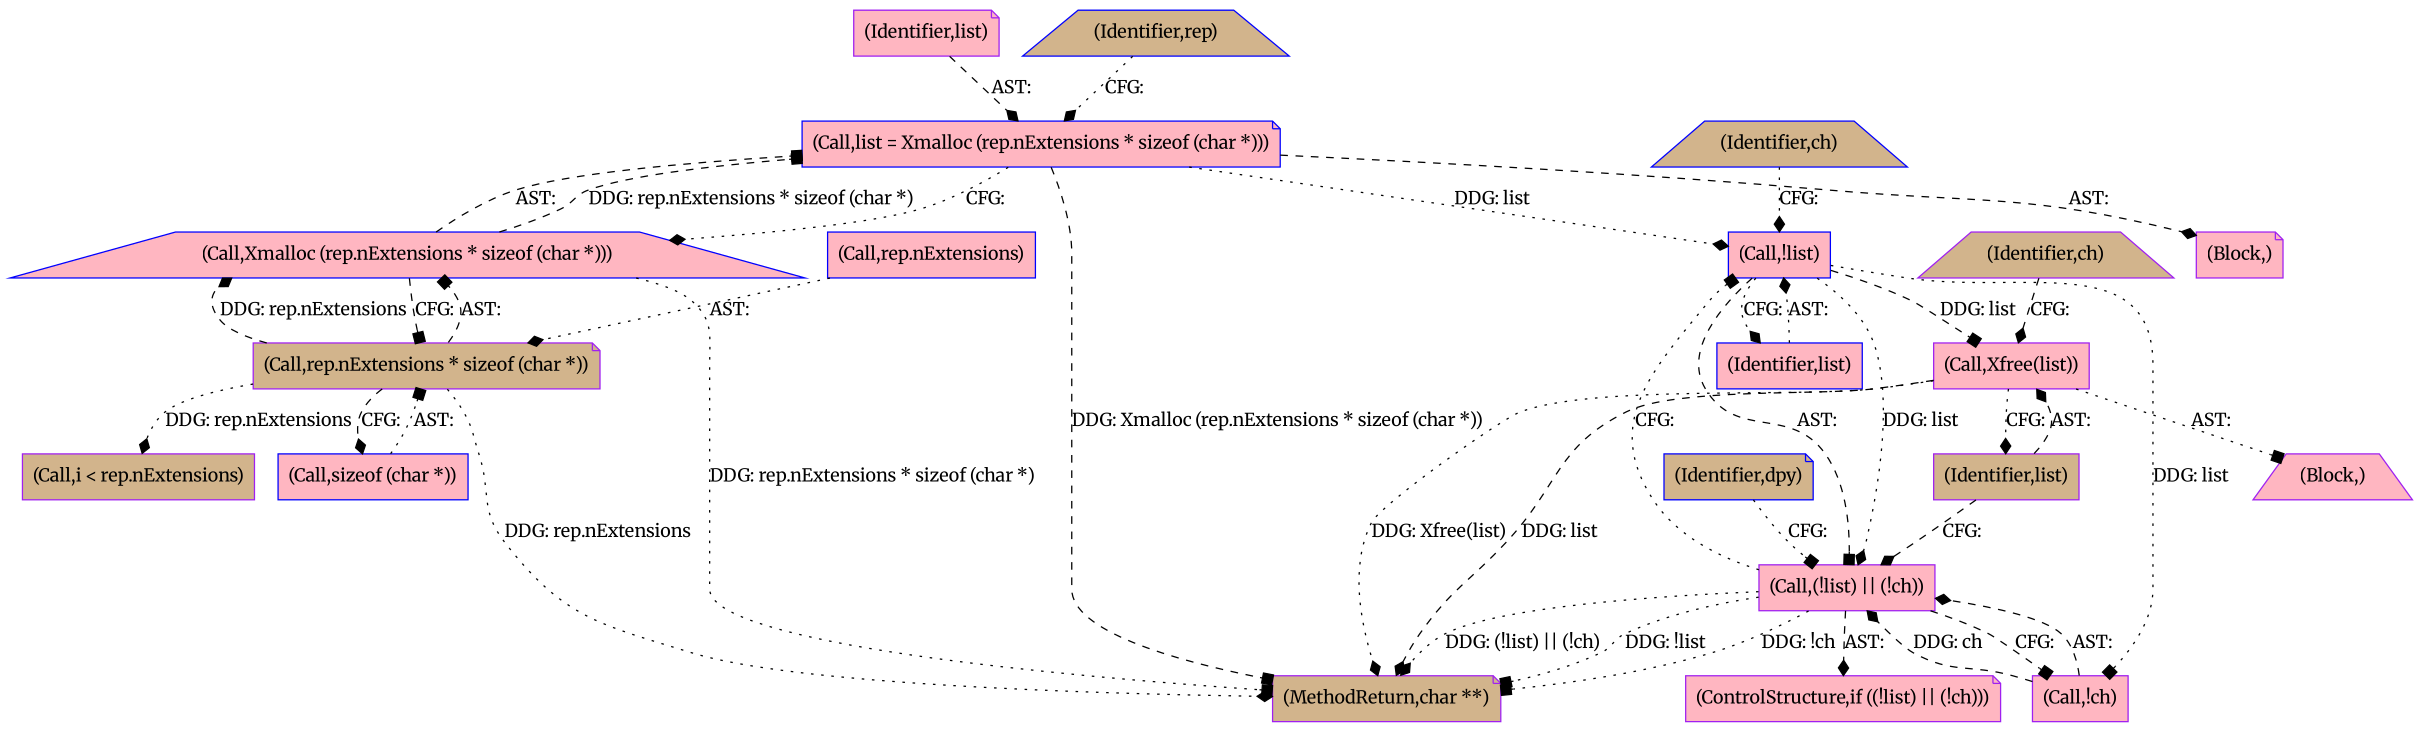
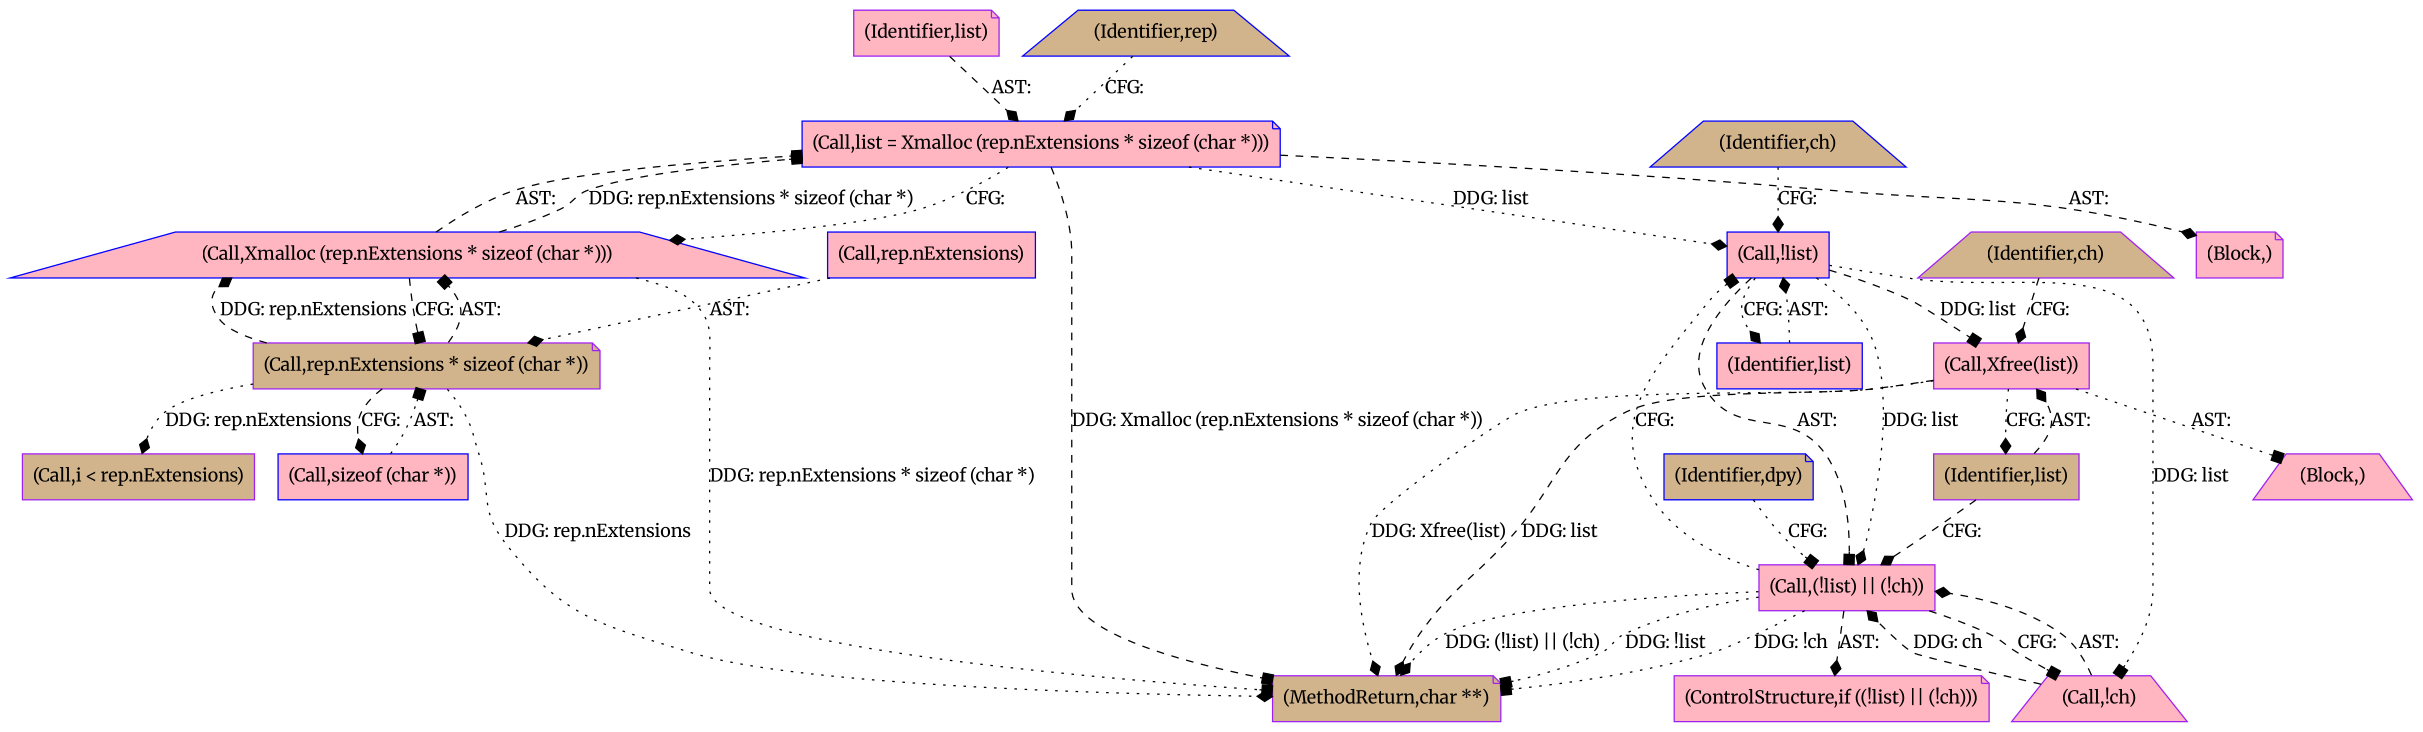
  digraph {
    fontname=Merriweather
    node [color=purple fillcolor=lightpink fontname=Merriweather shape=box style=filled]
    edge [arrowhead=diamond fontname=Merriweather style=dotted]
    n1 [color=blue label="(Call,list = Xmalloc (rep.nExtensions * sizeof (char *)))" shape=note]
    n2 [color=blue label="(Call,Xmalloc (rep.nExtensions * sizeof (char *)))" shape=trapezium]
    n3 [color=blue label="(Call,!list)"]
    n4 [label="(Block,)" shape=note]
    n5 [fillcolor=tan label="(MethodReturn,char **)" shape=note]
    n6 [fillcolor=tan label="(Call,rep.nExtensions * sizeof (char *))" shape=note]
    n7 [label="(Call,(!list) || (!ch))"]
    n8 [label="(Call,Xfree(list))"]
    n9 [color=blue label="(Identifier,list)"]
-   n10 [label="(Call,!ch)"]
+   n10 [label="(Call,!ch)" shape=trapezium]
    n11 [color=blue label="(Call,sizeof (char *))"]
    n12 [fillcolor=tan label="(Call,i < rep.nExtensions)"]
    n13 [label="(ControlStructure,if ((!list) || (!ch)))" shape=note]
    n14 [label="(Block,)" shape=trapezium]
    n15 [fillcolor=tan label="(Identifier,list)"]
    n16 [color=blue label="(Call,rep.nExtensions)"]
    n17 [color=blue fillcolor=tan label="(Identifier,ch)" shape=trapezium]
    n18 [color=blue fillcolor=tan label="(Identifier,dpy)" shape=note]
    n19 [label="(Identifier,list)" shape=note]
    n20 [color=blue fillcolor=tan label="(Identifier,rep)" shape=trapezium]
    n21 [fillcolor=tan label="(Identifier,ch)" shape=trapezium]
    n1 -> n2 [label="CFG: "]
    n1 -> n3 [label="DDG: list"]
    n1 -> n4 [label="AST: " style=dashed]
    n1 -> n5 [arrowhead=box label="DDG: Xmalloc (rep.nExtensions * sizeof (char *))" style=dashed]
    n2 -> n1 [arrowhead=box label="AST: " style=dashed]
    n2 -> n1 [arrowhead=box label="DDG: rep.nExtensions * sizeof (char *)" style=dashed]
    n2 -> n5 [arrowhead=box label="DDG: rep.nExtensions * sizeof (char *)"]
    n2 -> n6 [arrowhead=box label="CFG: " style=dashed]
    n3 -> n7 [arrowhead=box label="AST: " style=dashed]
    n3 -> n7 [label="DDG: list"]
    n3 -> n8 [arrowhead=box label="DDG: list" style=dashed]
    n3 -> n9 [label="CFG: "]
    n3 -> n10 [arrowhead=box label="DDG: list"]
    n6 -> n2 [arrowhead=box label="AST: " style=dashed]
    n6 -> n2 [label="DDG: rep.nExtensions" style=dashed]
    n6 -> n5 [label="DDG: rep.nExtensions"]
    n6 -> n11 [label="CFG: " style=dashed]
    n6 -> n12 [label="DDG: rep.nExtensions"]
    n7 -> n3 [arrowhead=box label="CFG: "]
    n7 -> n5 [arrowhead=box label="DDG: !ch"]
    n7 -> n5 [label="DDG: (!list) || (!ch)"]
    n7 -> n5 [arrowhead=box label="DDG: !list"]
    n7 -> n10 [arrowhead=box label="CFG: " style=dashed]
    n7 -> n13 [label="AST: " style=dashed]
    n8 -> n5 [label="DDG: Xfree(list)"]
    n8 -> n5 [label="DDG: list" style=dashed]
    n8 -> n14 [arrowhead=box label="AST: "]
    n8 -> n15 [label="CFG: "]
    n9 -> n3 [label="AST: "]
    n10 -> n7 [label="AST: " style=dashed]
    n10 -> n7 [label="DDG: ch" style=dashed]
    n11 -> n6 [arrowhead=box label="AST: "]
    n15 -> n7 [label="CFG: " style=dashed]
    n15 -> n8 [label="AST: " style=dashed]
    n16 -> n6 [label="AST: "]
    n17 -> n3 [label="CFG: "]
    n18 -> n7 [arrowhead=box label="CFG: "]
    n19 -> n1 [label="AST: " style=dashed]
    n20 -> n1 [label="CFG: "]
    n21 -> n8 [label="CFG: " style=dashed]
  }
